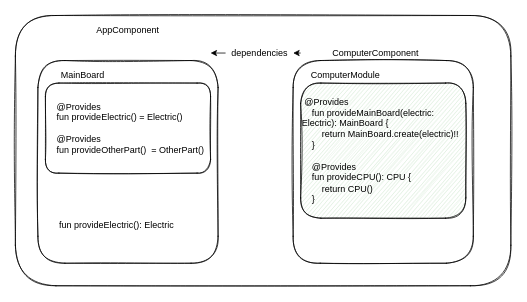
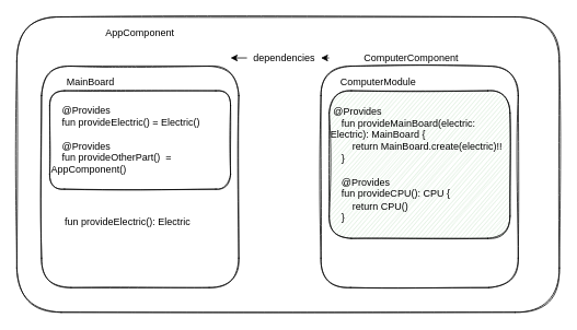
  <mxCell id="0" />
  <mxCell id="1" parent="0" />
  <mxCell id="2" value="" style="rounded=1;whiteSpace=wrap;html=1;align=left;sketch=1;" vertex="1" parent="1"><mxGeometry x="20" y="20" width="660" height="360" as="geometry" /></mxCell>
  <mxCell id="3" value="" style="rounded=1;whiteSpace=wrap;html=1;align=left;sketch=1;" parent="1" vertex="1"><mxGeometry x="50" y="80" width="240" height="270" as="geometry" /></mxCell>
  <mxCell id="4" value="AppComponent" style="text;html=1;strokeColor=none;fillColor=none;align=center;verticalAlign=middle;whiteSpace=wrap;rounded=0;" parent="1" vertex="1"><mxGeometry x="150" y="30" width="40" height="20" as="geometry" /></mxCell>
- <mxCell id="5" value="&lt;div&gt;&amp;nbsp; &amp;nbsp; @Provides&lt;/div&gt;&lt;div&gt;&amp;nbsp; &amp;nbsp; fun provideElectric() = Electric()&lt;/div&gt;&lt;div&gt;&lt;br&gt;&lt;/div&gt;&lt;div&gt;&amp;nbsp; &amp;nbsp; @Provides&lt;/div&gt;&lt;div&gt;&amp;nbsp; &amp;nbsp; fun provideOtherPart()&amp;nbsp; = OtherPart()&lt;/div&gt;" style="rounded=1;whiteSpace=wrap;html=1;align=left;sketch=1;" parent="1" vertex="1"><mxGeometry x="60" y="110" width="220" height="120" as="geometry" /></mxCell>
+ <mxCell id="5" value="&lt;div&gt;&amp;nbsp; &amp;nbsp; @Provides&lt;/div&gt;&lt;div&gt;&amp;nbsp; &amp;nbsp; fun provideElectric() = Electric()&lt;/div&gt;&lt;div&gt;&lt;br&gt;&lt;/div&gt;&lt;div&gt;&amp;nbsp; &amp;nbsp; @Provides&lt;/div&gt;&lt;div&gt;&amp;nbsp; &amp;nbsp; fun provideOtherPart()&amp;nbsp; = AppComponent()&lt;/div&gt;" style="rounded=1;whiteSpace=wrap;html=1;align=left;sketch=1;" parent="1" vertex="1"><mxGeometry x="60" y="110" width="220" height="120" as="geometry" /></mxCell>
  <mxCell id="6" value="MainBoard" style="text;html=1;strokeColor=none;fillColor=none;align=center;verticalAlign=middle;whiteSpace=wrap;rounded=0;" parent="1" vertex="1"><mxGeometry x="90" y="90" width="40" height="20" as="geometry" /></mxCell>
  <mxCell id="7" value="" style="rounded=1;whiteSpace=wrap;html=1;align=left;sketch=1;" vertex="1" parent="1"><mxGeometry x="390" y="80" width="240" height="270" as="geometry" /></mxCell>
  <mxCell id="8" value="&lt;div&gt;&amp;nbsp;@Provides&lt;/div&gt;&lt;div&gt;&amp;nbsp; &amp;nbsp; fun provideMainBoard(electric: Electric): MainBoard {&lt;/div&gt;&lt;div&gt;&amp;nbsp; &amp;nbsp; &amp;nbsp; &amp;nbsp; return MainBoard.create(electric)!!&lt;/div&gt;&lt;div&gt;&amp;nbsp; &amp;nbsp; }&lt;/div&gt;&lt;div&gt;&lt;br&gt;&lt;/div&gt;&lt;div&gt;&amp;nbsp; &amp;nbsp; @Provides&lt;/div&gt;&lt;div&gt;&amp;nbsp; &amp;nbsp; fun provideCPU(): CPU {&lt;/div&gt;&lt;div&gt;&amp;nbsp; &amp;nbsp; &amp;nbsp; &amp;nbsp; return CPU()&lt;/div&gt;&lt;div&gt;&amp;nbsp; &amp;nbsp; }&lt;/div&gt;" style="rounded=1;whiteSpace=wrap;html=1;align=left;sketch=1;fillColor=#d5e8d4;" vertex="1" parent="1"><mxGeometry x="400" y="110" width="220" height="180" as="geometry" /></mxCell>
- <mxCell id="9" value="fun provideElectric(): Electric" style="text;html=1;strokeColor=none;fillColor=none;align=center;verticalAlign=middle;whiteSpace=wrap;rounded=0;" vertex="1" parent="1"><mxGeometry x="60" y="290" width="190" height="20" as="geometry" /></mxCell>
+ <mxCell id="9" value="fun provideElectric(): Electric" style="text;html=1;strokeColor=none;fillColor=none;align=center;verticalAlign=middle;whiteSpace=wrap;rounded=0;" vertex="1" parent="1"><mxGeometry x="60" y="260" width="190" height="20" as="geometry" /></mxCell>
  <mxCell id="10" value="ComputerModule" style="text;html=1;strokeColor=none;fillColor=none;align=center;verticalAlign=middle;whiteSpace=wrap;rounded=0;" vertex="1" parent="1"><mxGeometry x="440" y="90" width="40" height="20" as="geometry" /></mxCell>
  <mxCell id="11" value="ComputerComponent" style="text;html=1;strokeColor=none;fillColor=none;align=center;verticalAlign=middle;whiteSpace=wrap;rounded=0;" vertex="1" parent="1"><mxGeometry x="480" y="60" width="40" height="20" as="geometry" /></mxCell>
  <mxCell id="12" style="edgeStyle=orthogonalEdgeStyle;rounded=0;orthogonalLoop=1;jettySize=auto;html=1;exitX=0.5;exitY=1;exitDx=0;exitDy=0;" edge="1" parent="1" source="7" target="7"><mxGeometry relative="1" as="geometry" /></mxCell>
  <mxCell id="13" value="" style="endArrow=classic;html=1;" edge="1" parent="1" source="14"><mxGeometry width="50" height="50" relative="1" as="geometry"><mxPoint x="400" y="70" as="sourcePoint" /><mxPoint x="280" y="70" as="targetPoint" /></mxGeometry></mxCell>
  <mxCell id="14" value="dependencies" style="text;html=1;align=center;verticalAlign=middle;resizable=0;points=[];autosize=1;" vertex="1" parent="1"><mxGeometry x="300" y="60" width="90" height="20" as="geometry" /></mxCell>
  <mxCell id="15" value="" style="endArrow=classic;html=1;" edge="1" parent="1" target="14"><mxGeometry width="50" height="50" relative="1" as="geometry"><mxPoint x="400" y="70" as="sourcePoint" /><mxPoint x="280" y="70" as="targetPoint" /></mxGeometry></mxCell>
